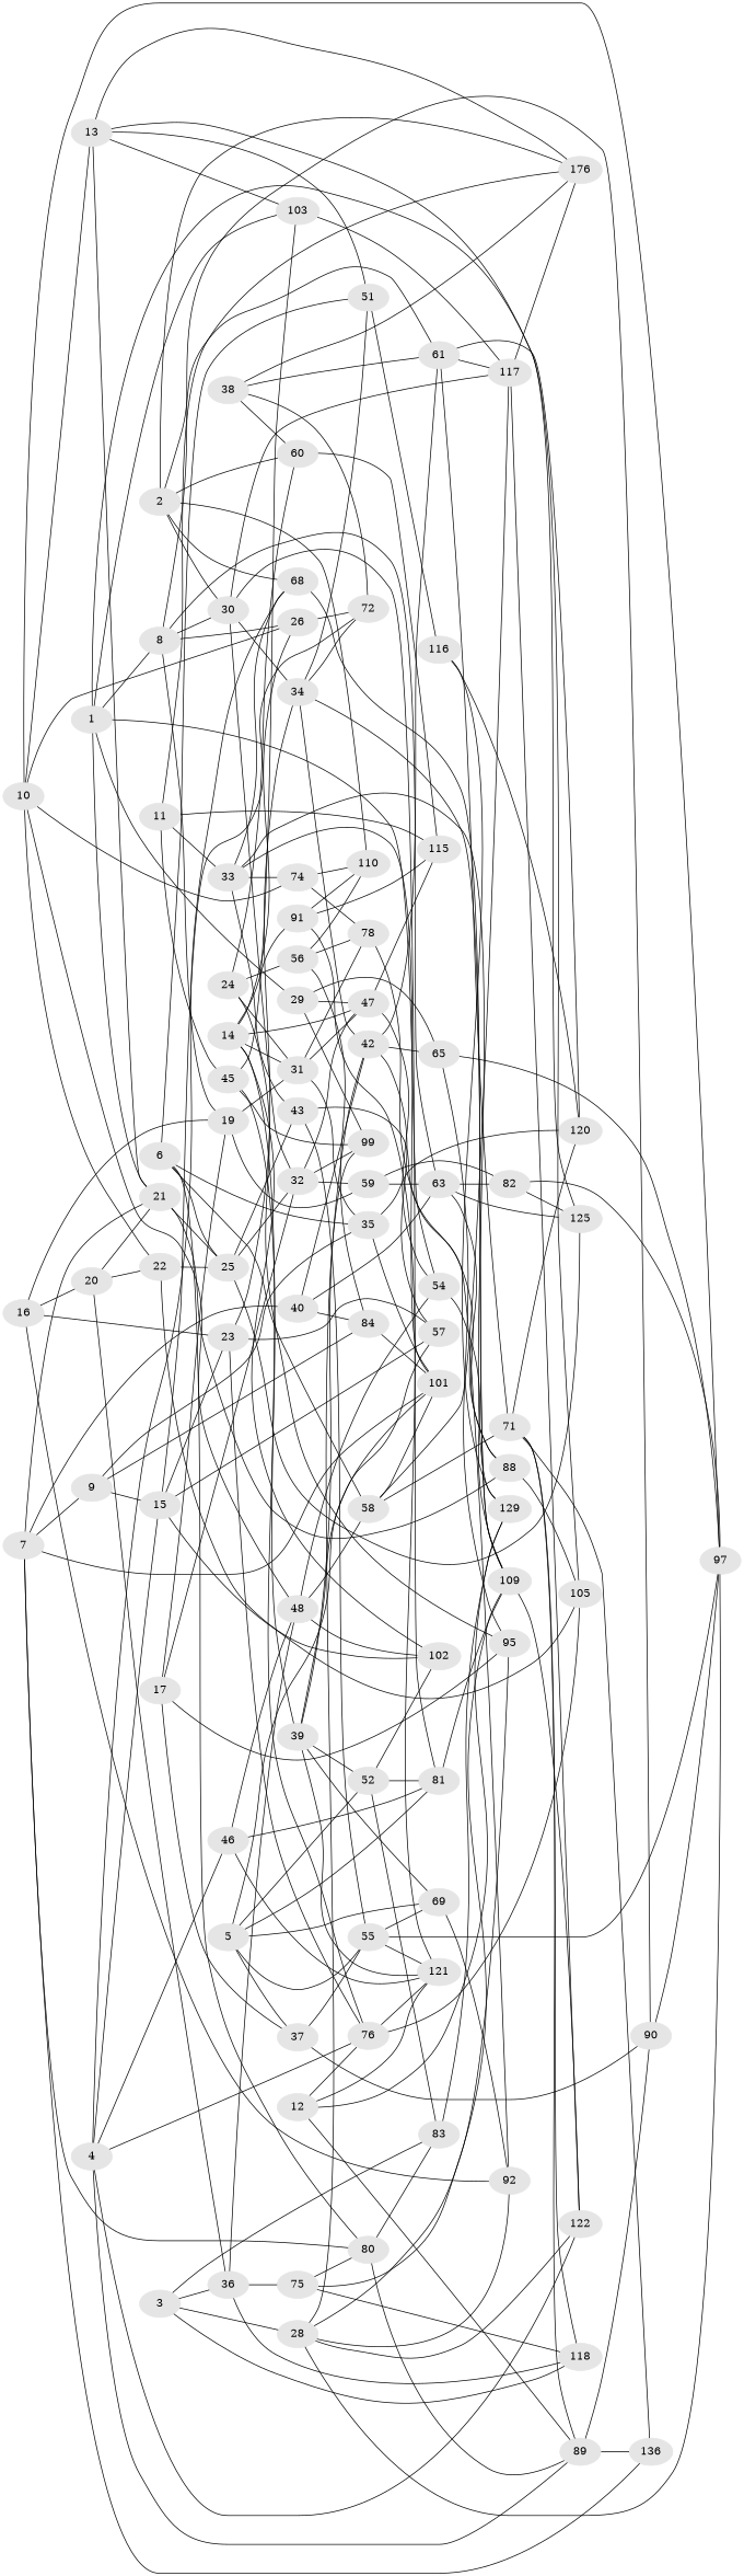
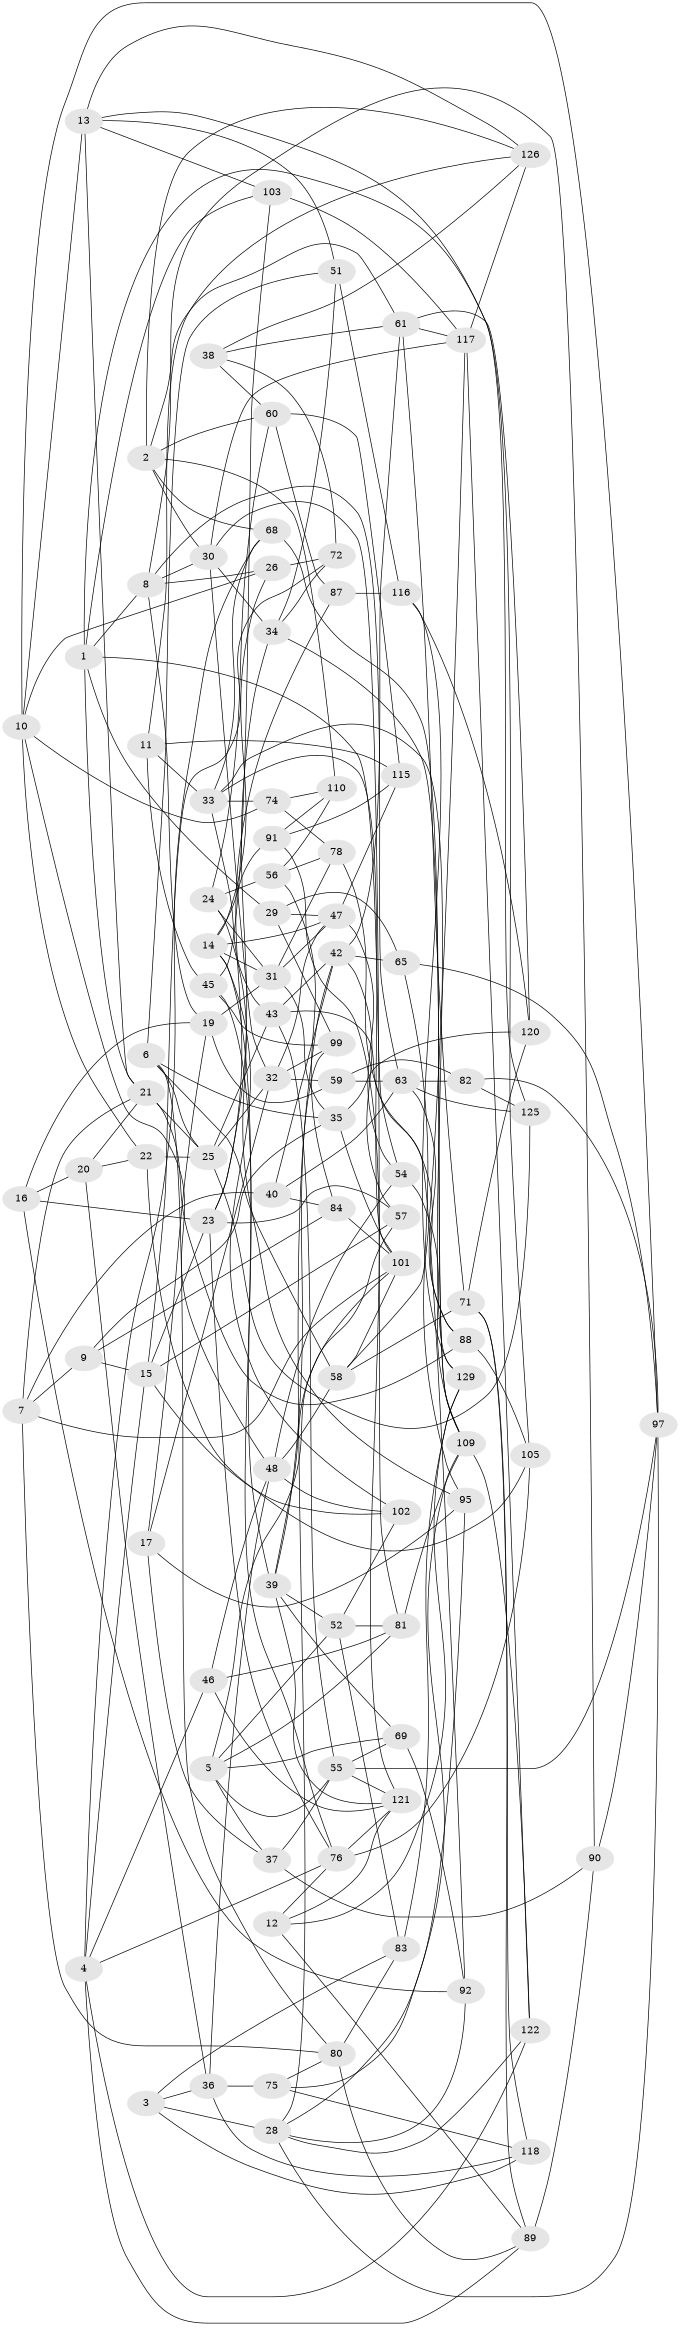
  graph {
    rankdir=LR
    node [color=gray90 style=filled]
    1 [super="+138"]
    8 [super="+131"]
    21 [super="+135"]
    29
    54
    103
    125
    30 [super="+98"]
    19 [super="+123"]
    26
    63 [super="+108"]
    90
    25 [super="+44"]
    88
    47 [super="+94"]
    99
    65
    109 [super="+111"]
    117 [super="+127"]
    2 [super="+49"]
    60 [super="+62"]
    61 [super="+107"]
    68
    110
-   126 [label=176]
+   126
    32 [super="+93"]
    34 [super="+134"]
    81
    115
+   87
    120
    71 [super="+96"]
    28 [super="+137"]
    122
    97 [super="+128"]
    92
    3
    36 [super="+73"]
    83
    118
    48 [super="+50"]
    75 [super="+106"]
    129
    4 [super="+69"]
    15 [super="+18"]
    46
    76 [super="+86"]
    89 [super="+112"]
    102
    23 [super="+104"]
    57
    72
    121 [super="+124"]
    105
-   136
    5 [super="+85"]
    37
    52 [super="+66"]
    55 [super="+67"]
    n60 [label=69]
    101 [super="+132"]
    58 [super="+130"]
    6 [super="+53"]
    35 [super="+100"]
    51
    80
    43
    116
    7 [super="+133"]
    9
    40
    84
    42 [super="+79"]
    31 [super="+119"]
    59
    82
    10 [super="+70"]
    13 [super="+41"]
    22
    74
    78
    33 [super="+114"]
    11
    45
    12
    14 [super="+77"]
    39 [super="+113"]
    91
    16
    20
    17
    95
    24
    56
    38
    1 -- 8
    1 -- 21
    1 -- 29
    1 -- 54
    1 -- 103
    1 -- 125
    8 -- 30
    8 -- 19
    8 -- 26
    8 -- 63
    8 -- 90
    21 -- 25
    21 -- 88
    29 -- 47
    29 -- 99
    29 -- 65
    54 -- 109
    103 -- 117
    30 -- 117
    30 -- 32
    30 -- 34
    30 -- 81
    19 -- 31
    19 -- 59
    26 -- 72
    63 -- 125
    63 -- 88
    63 -- 82
    90 -- 97
    25 -- 125
    25 -- 32
    25 -- 43
    88 -- 105
    47 -- 54
    47 -- 115
    65 -- 97
    65 -- 95
    109 -- 122
    117 -- 126
    117 -- 122
    2 -- 30
    2 -- 60
    2 -- 61
    2 -- 68
    2 -- 110
    2 -- 126
    60 -- 115
+   60 -- 87
    61 -- 117
    61 -- 120
    61 -- 71
    68 -- 109
    32 -- 47
    32 -- 99
    32 -- 59
    34 -- 109
    34 -- 72
    34 -- 51
-   34 -- 42
+   43 -- 42
    81 -- 109
+   87 -- 116
    71 -- 120
    71 -- 118
    71 -- 89
-   71 -- 136
    28 -- 99
    28 -- 109
    28 -- 122
    28 -- 97
    28 -- 92
    3 -- 28
    3 -- 36
    3 -- 83
    3 -- 118
    36 -- 118
    36 -- 48
    36 -- 75
    83 -- 129
    48 -- 54
    48 -- 102
    48 -- 58
    75 -- 118
    75 -- 80
    75 -- 95
    4 -- 68
    4 -- 122
    4 -- 15
    4 -- 46
    4 -- 76
    4 -- 89
    15 -- 102
    15 -- 23
    15 -- 57
    15 -- 72
    46 -- 81
    46 -- 48
    46 -- 121
    76 -- 121
    76 -- 105
    89 -- 90
-   89 -- 136
    23 -- 34
+   23 -- 87
    23 -- 76
    23 -- 57
    5 -- 81
    5 -- 37
    5 -- 52
    5 -- 55
    5 -- n60
    5 -- 101
    37 -- 90
    37 -- 55
    52 -- 81
    52 -- 83
    52 -- 102
    55 -- 97
    55 -- 121
    55 -- n60
    n60 -- 92
    58 -- 117
    58 -- 71
    58 -- 101
    6 -- 25
    6 -- 58
    6 -- 35
    6 -- 51
    6 -- 80
    35 -- 120
    35 -- 101
    51 -- 116
    80 -- 83
    80 -- 89
    43 -- 88
    43 -- 55
    116 -- 120
    116 -- 129
    7 -- 21
-   7 -- 136
    7 -- 101
    7 -- 80
    7 -- 9
    7 -- 40
    9 -- 15
    9 -- 35
    9 -- 84
    40 -- 63
    40 -- 84
    40 -- 42
    84 -- 101
    42 -- 65
    42 -- 61
    42 -- 57
    31 -- 47
    31 -- 35
    31 -- 78
    59 -- 63
    59 -- 82
    82 -- 125
    82 -- 97
    10 -- 26
    10 -- 97
    10 -- 48
    10 -- 13
    10 -- 22
    10 -- 74
    13 -- 21
    13 -- 103
    13 -- 126
    13 -- 105
    13 -- 51
    22 -- 25
    22 -- 105
    74 -- 110
    74 -- 78
    78 -- 92
    33 -- 68
    33 -- 129
    33 -- 101
    33 -- 43
    33 -- 74
    11 -- 126
    11 -- 115
    11 -- 33
    11 -- 45
    45 -- 103
    45 -- 99
    45 -- 76
    12 -- 129
    12 -- 76
    12 -- 89
    12 -- 121
    14 -- 26
    14 -- 47
    14 -- 102
    14 -- 31
    14 -- 39
    14 -- 91
    39 -- 57
    39 -- 121
    39 -- 52
    39 -- n60
    39 -- 42
    91 -- 110
    91 -- 115
    91 -- 121
    16 -- 19
    16 -- 92
    16 -- 23
    16 -- 20
    20 -- 21
    20 -- 36
    20 -- 22
    17 -- 19
    17 -- 32
    17 -- 37
    17 -- 95
    24 -- 60
    24 -- 31
    24 -- 95
    24 -- 56
    56 -- 110
    56 -- 84
    56 -- 78
    38 -- 60
    38 -- 61
    38 -- 126
    38 -- 72
  }
